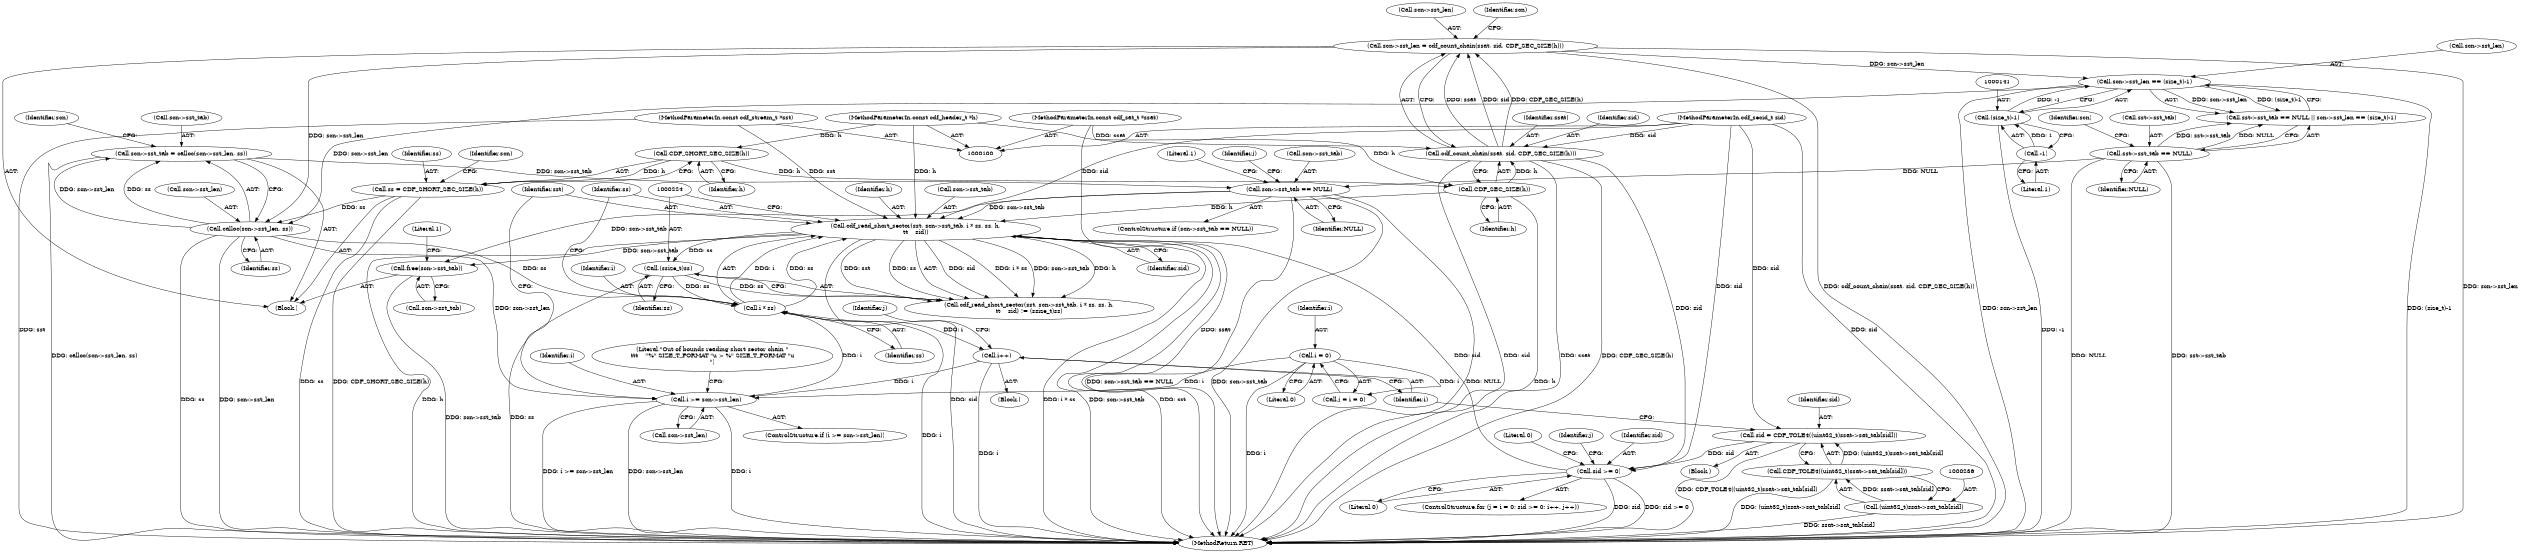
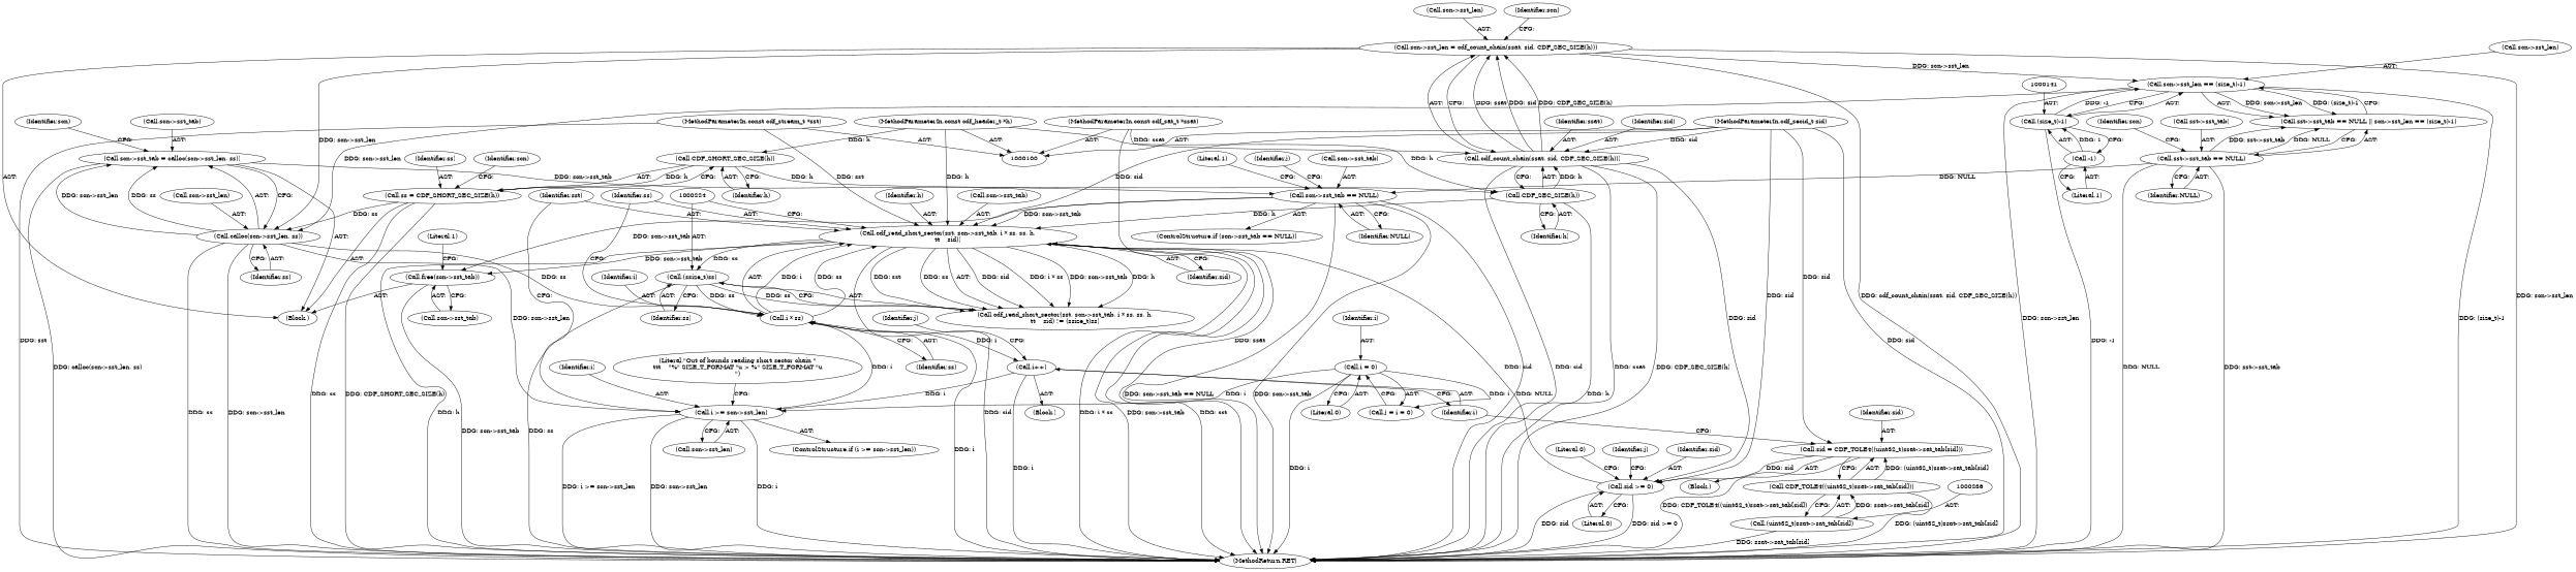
  digraph {
    n1 [label="(Call,free(scn->sst_tab))"]
    n2 [label="(Call,scn->sst_tab)"]
    n3 [label="(Block,)"]
    n4 [label="(MethodReturn,RET)"]
    n5 [label="(Call,cdf_read_short_sector(sst, scn->sst_tab, i * ss, ss, h,\n\t\t    sid))"]
    n6 [label="(Call,(ssize_t)ss)"]
    n7 [label="(Identifier,sid)"]
    n8 [label="(Call,cdf_read_short_sector(sst, scn->sst_tab, i * ss, ss, h,\n\t\t    sid) != (ssize_t)ss)"]
    n9 [label="(Call,i * ss)"]
    n10 [label="(Identifier,ss)"]
    n11 [label="(MethodParameterIn,const cdf_stream_t *sst)"]
    1000100
    n13 [label="(Call,scn->sst_tab == NULL)"]
    n14 [label="(Identifier,NULL)"]
    n15 [label="(ControlStructure,if (scn->sst_tab == NULL))"]
    n16 [label="(Call,scn->sst_tab = calloc(scn->sst_len, ss))"]
    n17 [label="(Call,calloc(scn->sst_len, ss))"]
    n18 [label="(Call,i >= scn->sst_len)"]
    n19 [label="(Identifier,ss)"]
    n20 [label="(Call,i++)"]
    n21 [label="(Identifier,ss)"]
    n22 [label="(ControlStructure,if (i >= scn->sst_len))"]
    n23 [label="(Call,scn->sst_len)"]
    n24 [label="(Call,scn->sst_len = cdf_count_chain(ssat, sid, CDF_SEC_SIZE(h)))"]
    n25 [label="(Call,cdf_count_chain(ssat, sid, CDF_SEC_SIZE(h)))"]
    n26 [label="(Call,scn->sst_len == (size_t)-1)"]
    n27 [label="(Call,CDF_SEC_SIZE(h))"]
    n28 [label="(Call,sid >= 0)"]
    n29 [label="(Call,(size_t)-1)"]
    n30 [label="(Call,sst->sst_tab == NULL || scn->sst_len == (size_t)-1)"]
    n31 [label="(Identifier,h)"]
    n32 [label="(Literal,0)"]
-   n33 [label="(ControlStructure,for (j = i = 0; sid >= 0; i++, j++))"]
    n34 [label="(MethodParameterIn,const cdf_sat_t *ssat)"]
    n35 [label="(MethodParameterIn,cdf_secid_t sid)"]
    n36 [label="(Call,sid = CDF_TOLE4((uint32_t)ssat->sat_tab[sid]))"]
    n37 [label="(Call,CDF_TOLE4((uint32_t)ssat->sat_tab[sid]))"]
    n38 [label="(Block,)"]
    n39 [label="(Call,CDF_SHORT_SEC_SIZE(h))"]
    n40 [label="(Call,ss = CDF_SHORT_SEC_SIZE(h))"]
    n41 [label="(Identifier,h)"]
    n42 [label="(MethodParameterIn,const cdf_header_t *h)"]
    n43 [label="(Call,-1)"]
    n44 [label="(Call,sst->sst_tab == NULL)"]
    n45 [label="(Literal,1)"]
    n46 [label="(Identifier,NULL)"]
    n47 [label="(Identifier,i)"]
    n48 [label="(Block,)"]
    n49 [label="(Call,i = 0)"]
    n50 [label="(Literal,0)"]
    n51 [label="(Call,j = i = 0)"]
    n52 [label="(Call,(uint32_t)ssat->sat_tab[sid])"]
    n53 [label="(Literal,\"Out of bounds reading short sector chain \"\n\t\t\t    \"%\" SIZE_T_FORMAT \"u > %\" SIZE_T_FORMAT \"u\n\")"]
    n54 [label="(Literal,0)"]
    n55 [label="(Identifier,scn)"]
    n56 [label="(Identifier,ss)"]
    n57 [label="(Call,scn->sst_len)"]
    n58 [label="(Identifier,sst)"]
    n59 [label="(Call,scn->sst_len)"]
    n60 [label="(Literal,1)"]
    n61 [label="(Identifier,ss)"]
    n62 [label="(Identifier,sid)"]
    n63 [label="(Identifier,i)"]
    n64 [label="(Identifier,j)"]
    n65 [label="(Identifier,sid)"]
    n66 [label="(Identifier,scn)"]
    n67 [label="(Identifier,scn)"]
    n68 [label="(Identifier,j)"]
    n69 [label="(Call,scn->sst_tab)"]
    n70 [label="(Identifier,scn)"]
    n71 [label="(Identifier,ssat)"]
    n72 [label="(Identifier,i)"]
    n73 [label="(Identifier,j)"]
    n74 [label="(Call,scn->sst_tab)"]
    n75 [label="(Call,scn->sst_tab)"]
    n76 [label="(Identifier,h)"]
    n77 [label="(Identifier,sid)"]
    n78 [label="(Identifier,i)"]
    n79 [label="(Literal,1)"]
    n80 [label="(Call,scn->sst_len)"]
    n81 [label="(Call,sst->sst_tab)"]
    1000224
    1000141
    1000236
    n1 -> n2 [label="CFG: "]
    n1 -> n3 [label="AST: "]
    n1 -> n4 [label="DDG: scn->sst_tab"]
    n2 -> n1 [label="AST: "]
    n5 -> n1 [label="DDG: scn->sst_tab"]
    n5 -> n4 [label="DDG: h"]
    n5 -> n4 [label="DDG: i * ss"]
    n5 -> n4 [label="DDG: scn->sst_tab"]
    n5 -> n4 [label="DDG: sid"]
    n5 -> n4 [label="DDG: sst"]
    n5 -> n6 [label="DDG: ss"]
    n5 -> n7 [label="CFG: "]
    n5 -> n8 [label="AST: "]
    n5 -> n8 [label="DDG: i * ss"]
    n5 -> n8 [label="DDG: scn->sst_tab"]
    n5 -> n8 [label="DDG: h"]
    n5 -> n8 [label="DDG: sst"]
    n5 -> n8 [label="DDG: ss"]
    n5 -> n8 [label="DDG: sid"]
    n6 -> n4 [label="DDG: ss"]
    n6 -> n8 [label="AST: "]
    n6 -> n8 [label="DDG: ss"]
    n6 -> n9 [label="DDG: ss"]
    n6 -> n10 [label="CFG: "]
    n7 -> n5 [label="AST: "]
    n8 -> n6 [label="CFG: "]
    n9 -> n4 [label="DDG: i"]
    n9 -> n5 [label="AST: "]
    n9 -> n5 [label="DDG: i"]
    n9 -> n5 [label="DDG: ss"]
    n9 -> n20 [label="DDG: i"]
    n9 -> n21 [label="CFG: "]
    n10 -> n6 [label="AST: "]
    n11 -> n4 [label="DDG: sst"]
    n11 -> n5 [label="DDG: sst"]
    n11 -> 1000100 [label="AST: "]
    n13 -> n1 [label="DDG: scn->sst_tab"]
    n13 -> n4 [label="DDG: scn->sst_tab == NULL"]
    n13 -> n4 [label="DDG: scn->sst_tab"]
    n13 -> n4 [label="DDG: NULL"]
    n13 -> n5 [label="DDG: scn->sst_tab"]
    n13 -> n14 [label="CFG: "]
    n13 -> n15 [label="AST: "]
    n14 -> n13 [label="AST: "]
    n16 -> n3 [label="AST: "]
    n16 -> n4 [label="DDG: calloc(scn->sst_len, ss)"]
    n16 -> n13 [label="DDG: scn->sst_tab"]
    n16 -> n17 [label="CFG: "]
    n17 -> n4 [label="DDG: scn->sst_len"]
    n17 -> n4 [label="DDG: ss"]
    n17 -> n9 [label="DDG: ss"]
    n17 -> n16 [label="AST: "]
    n17 -> n16 [label="DDG: scn->sst_len"]
    n17 -> n16 [label="DDG: ss"]
    n17 -> n18 [label="DDG: scn->sst_len"]
    n17 -> n19 [label="CFG: "]
    n18 -> n4 [label="DDG: scn->sst_len"]
    n18 -> n4 [label="DDG: i"]
    n18 -> n4 [label="DDG: i >= scn->sst_len"]
    n18 -> n9 [label="DDG: i"]
    n18 -> n22 [label="AST: "]
    n18 -> n23 [label="CFG: "]
    n19 -> n17 [label="AST: "]
    n20 -> n4 [label="DDG: i"]
    n20 -> n18 [label="DDG: i"]
    n20 -> n47 [label="CFG: "]
    n20 -> n48 [label="AST: "]
    n21 -> n9 [label="AST: "]
    n23 -> n18 [label="AST: "]
    n24 -> n3 [label="AST: "]
    n24 -> n4 [label="DDG: cdf_count_chain(ssat, sid, CDF_SEC_SIZE(h))"]
    n24 -> n4 [label="DDG: scn->sst_len"]
    n24 -> n17 [label="DDG: scn->sst_len"]
    n24 -> n25 [label="CFG: "]
    n24 -> n26 [label="DDG: scn->sst_len"]
    n25 -> n4 [label="DDG: sid"]
    n25 -> n4 [label="DDG: ssat"]
    n25 -> n4 [label="DDG: CDF_SEC_SIZE(h)"]
    n25 -> n24 [label="AST: "]
    n25 -> n24 [label="DDG: ssat"]
    n25 -> n24 [label="DDG: sid"]
    n25 -> n24 [label="DDG: CDF_SEC_SIZE(h)"]
    n25 -> n27 [label="CFG: "]
    n25 -> n28 [label="DDG: sid"]
    n26 -> n4 [label="DDG: (size_t)-1"]
    n26 -> n4 [label="DDG: scn->sst_len"]
    n26 -> n17 [label="DDG: scn->sst_len"]
    n26 -> n29 [label="CFG: "]
    n26 -> n30 [label="AST: "]
    n26 -> n30 [label="DDG: scn->sst_len"]
    n26 -> n30 [label="DDG: (size_t)-1"]
    n27 -> n4 [label="DDG: h"]
    n27 -> n5 [label="DDG: h"]
    n27 -> n25 [label="AST: "]
    n27 -> n25 [label="DDG: h"]
    n27 -> n31 [label="CFG: "]
    n28 -> n4 [label="DDG: sid"]
    n28 -> n4 [label="DDG: sid >= 0"]
    n28 -> n5 [label="DDG: sid"]
    n28 -> n32 [label="CFG: "]
-   n28 -> n33 [label="AST: "]
    n29 -> n4 [label="DDG: -1"]
    n29 -> n26 [label="AST: "]
    n29 -> n26 [label="DDG: -1"]
    n29 -> n43 [label="CFG: "]
    n30 -> n26 [label="CFG: "]
    n30 -> n44 [label="CFG: "]
    n31 -> n27 [label="AST: "]
    n32 -> n28 [label="AST: "]
    n34 -> n4 [label="DDG: ssat"]
    n34 -> 1000100 [label="AST: "]
    n34 -> n25 [label="DDG: ssat"]
    n35 -> n4 [label="DDG: sid"]
    n35 -> n5 [label="DDG: sid"]
    n35 -> 1000100 [label="AST: "]
    n35 -> n25 [label="DDG: sid"]
    n35 -> n28 [label="DDG: sid"]
    n35 -> n36 [label="DDG: sid"]
    n36 -> n4 [label="DDG: CDF_TOLE4((uint32_t)ssat->sat_tab[sid])"]
    n36 -> n28 [label="DDG: sid"]
    n36 -> n37 [label="CFG: "]
    n36 -> n38 [label="AST: "]
    n37 -> n4 [label="DDG: (uint32_t)ssat->sat_tab[sid]"]
    n37 -> n36 [label="AST: "]
    n37 -> n36 [label="DDG: (uint32_t)ssat->sat_tab[sid]"]
    n37 -> n52 [label="CFG: "]
    n39 -> n27 [label="DDG: h"]
    n39 -> n40 [label="AST: "]
    n39 -> n40 [label="DDG: h"]
    n39 -> n41 [label="CFG: "]
    n40 -> n3 [label="AST: "]
    n40 -> n4 [label="DDG: ss"]
    n40 -> n4 [label="DDG: CDF_SHORT_SEC_SIZE(h)"]
    n40 -> n17 [label="DDG: ss"]
    n40 -> n39 [label="CFG: "]
    n41 -> n39 [label="AST: "]
    n42 -> n5 [label="DDG: h"]
    n42 -> 1000100 [label="AST: "]
    n42 -> n27 [label="DDG: h"]
    n42 -> n39 [label="DDG: h"]
    n43 -> n29 [label="AST: "]
    n43 -> n29 [label="DDG: 1"]
    n43 -> n45 [label="CFG: "]
    n44 -> n4 [label="DDG: sst->sst_tab"]
    n44 -> n4 [label="DDG: NULL"]
    n44 -> n13 [label="DDG: NULL"]
    n44 -> n30 [label="AST: "]
    n44 -> n30 [label="DDG: sst->sst_tab"]
    n44 -> n30 [label="DDG: NULL"]
    n44 -> n46 [label="CFG: "]
    n45 -> n43 [label="AST: "]
    n46 -> n44 [label="AST: "]
    n47 -> n20 [label="AST: "]
    n47 -> n36 [label="CFG: "]
    n49 -> n4 [label="DDG: i"]
    n49 -> n18 [label="DDG: i"]
    n49 -> n50 [label="CFG: "]
    n49 -> n51 [label="AST: "]
    n49 -> n51 [label="DDG: i"]
    n50 -> n49 [label="AST: "]
    n51 -> n49 [label="CFG: "]
    n52 -> n4 [label="DDG: ssat->sat_tab[sid]"]
    n52 -> n37 [label="AST: "]
    n52 -> n37 [label="DDG: ssat->sat_tab[sid]"]
    n53 -> n18 [label="CFG: "]
    n54 -> n28 [label="CFG: "]
    n55 -> n40 [label="CFG: "]
    n56 -> n5 [label="AST: "]
    n56 -> n9 [label="CFG: "]
    n57 -> n26 [label="AST: "]
    n58 -> n5 [label="AST: "]
    n58 -> n18 [label="CFG: "]
    n59 -> n24 [label="AST: "]
    n60 -> n13 [label="CFG: "]
    n61 -> n40 [label="AST: "]
    n62 -> n36 [label="AST: "]
    n63 -> n9 [label="AST: "]
    n64 -> n28 [label="CFG: "]
    n65 -> n28 [label="AST: "]
    n66 -> n24 [label="CFG: "]
    n67 -> n16 [label="CFG: "]
    n68 -> n13 [label="CFG: "]
    n69 -> n5 [label="AST: "]
    n70 -> n44 [label="CFG: "]
    n71 -> n25 [label="AST: "]
    n72 -> n49 [label="AST: "]
    n73 -> n20 [label="CFG: "]
    n74 -> n16 [label="AST: "]
    n75 -> n13 [label="AST: "]
    n76 -> n5 [label="AST: "]
    n77 -> n25 [label="AST: "]
    n78 -> n18 [label="AST: "]
    n79 -> n1 [label="CFG: "]
    n80 -> n17 [label="AST: "]
    n81 -> n44 [label="AST: "]
    1000224 -> n5 [label="CFG: "]
    1000224 -> n6 [label="AST: "]
    1000141 -> n29 [label="AST: "]
    1000236 -> n52 [label="AST: "]
  }
